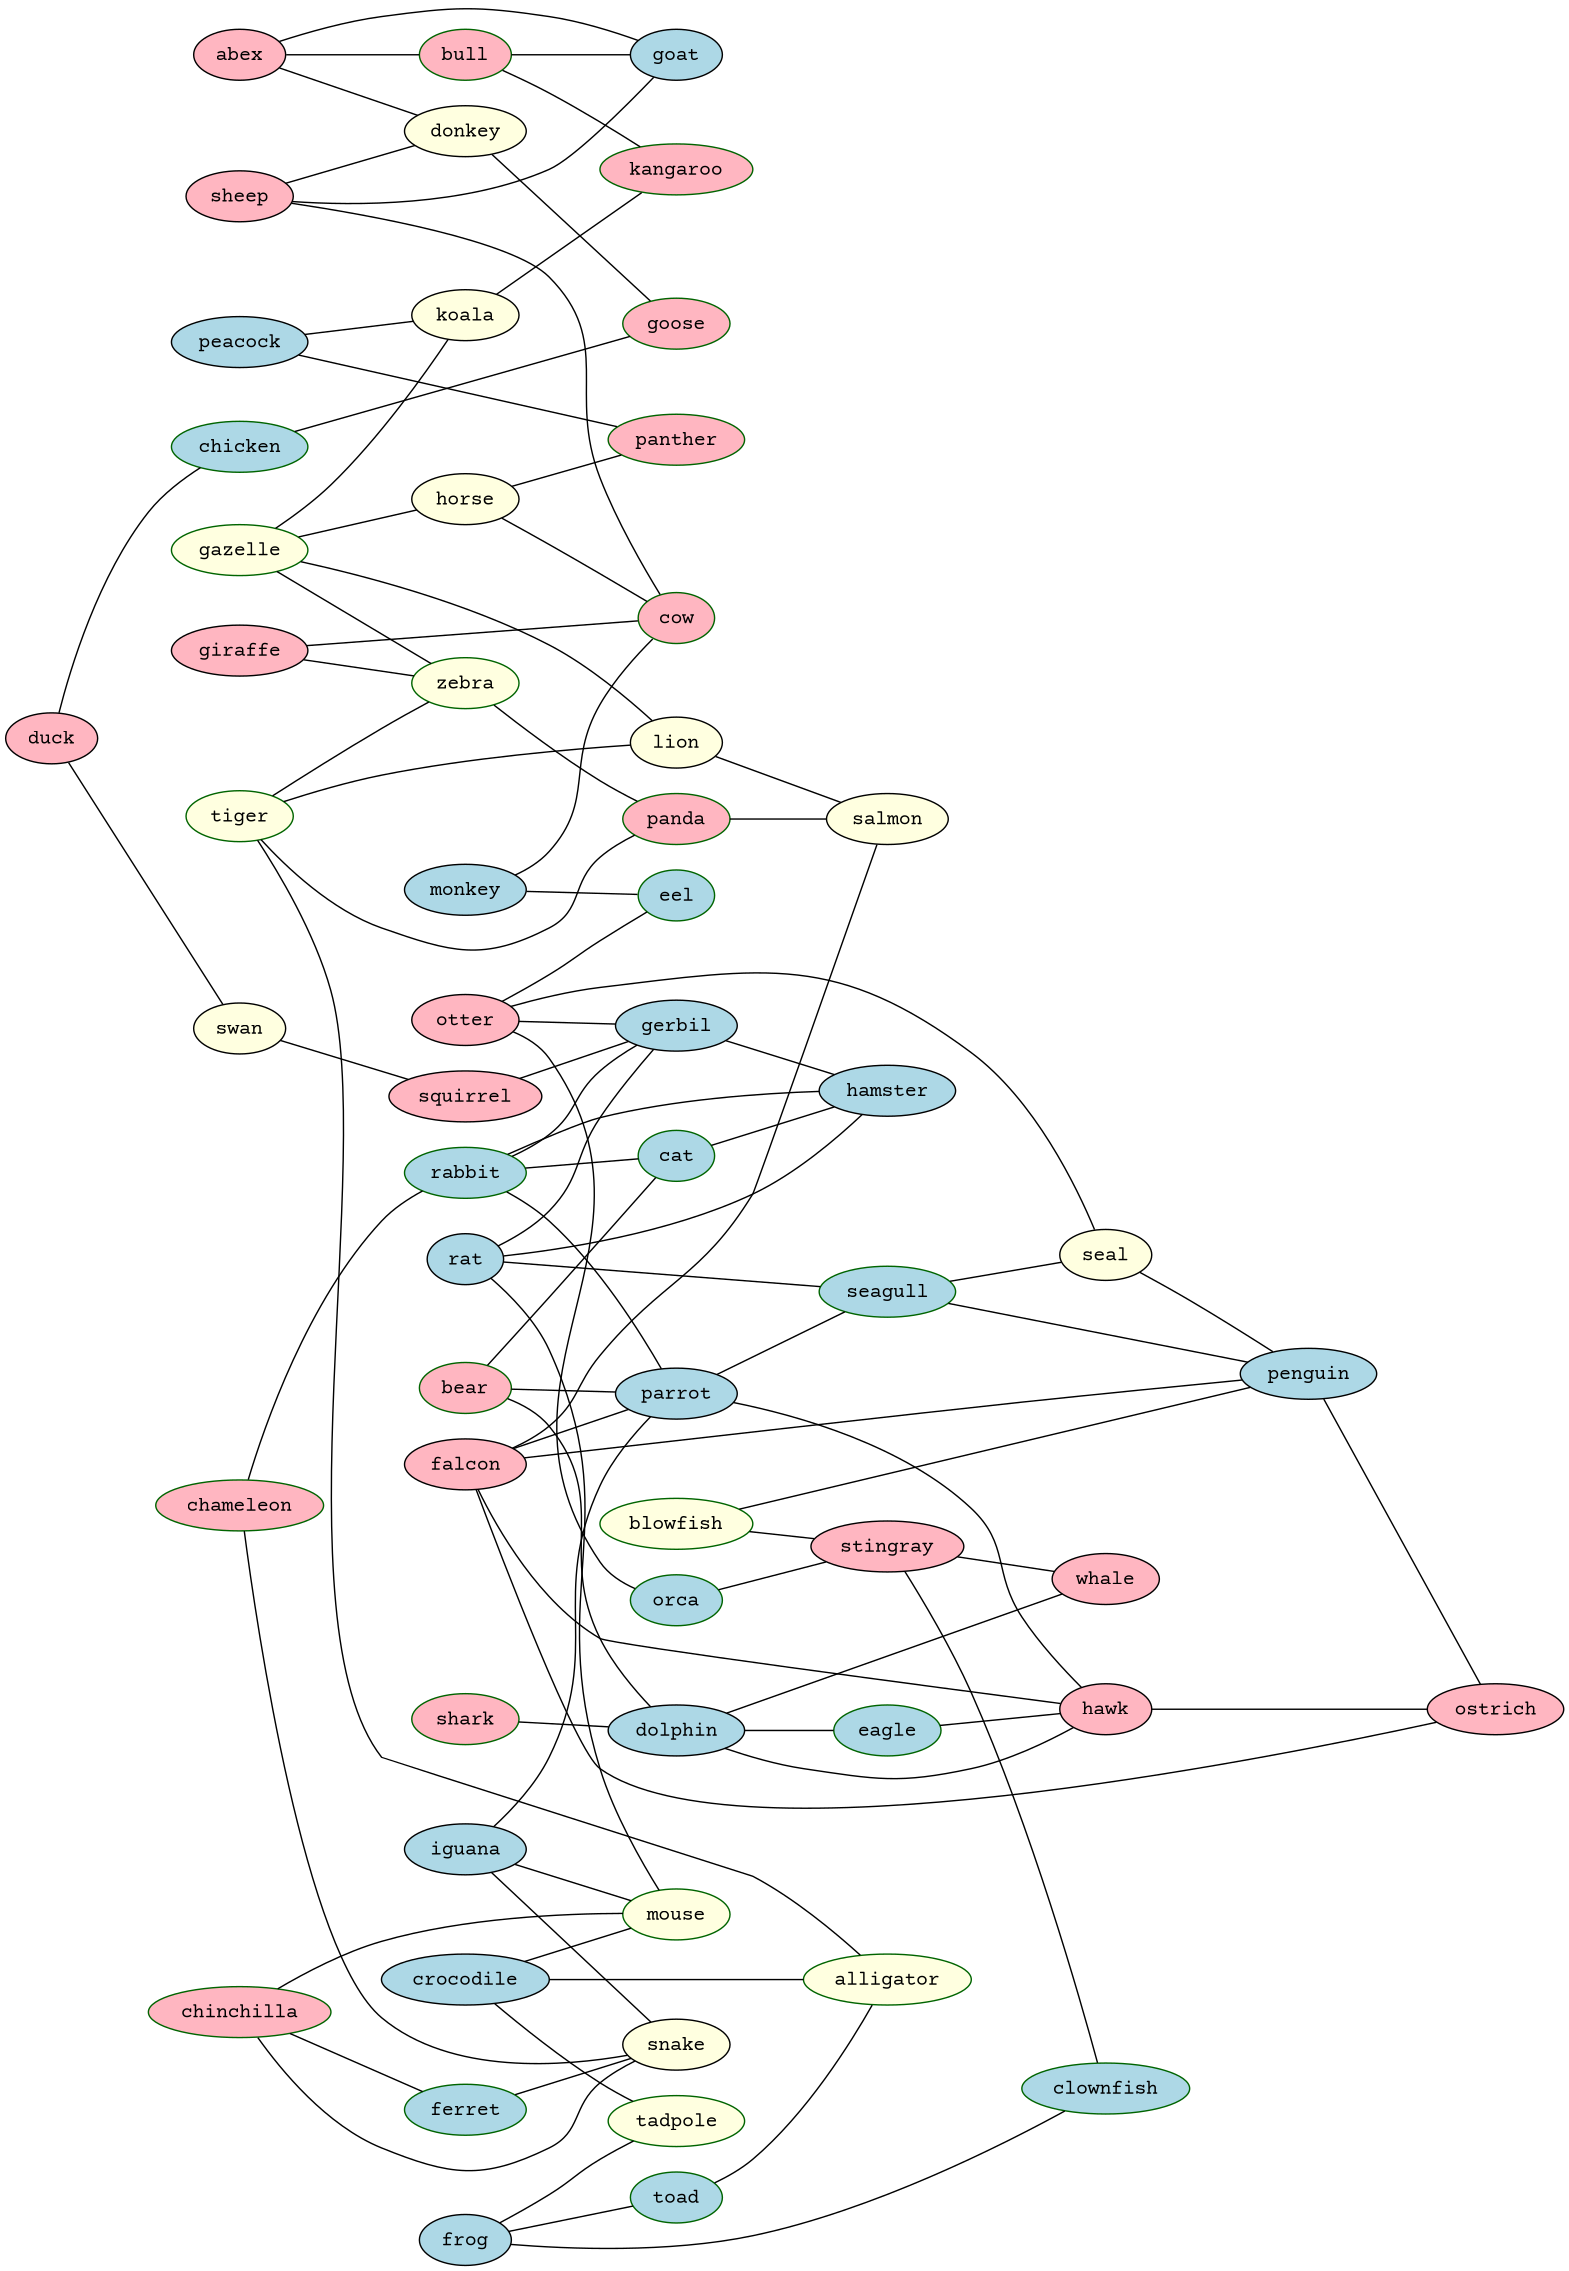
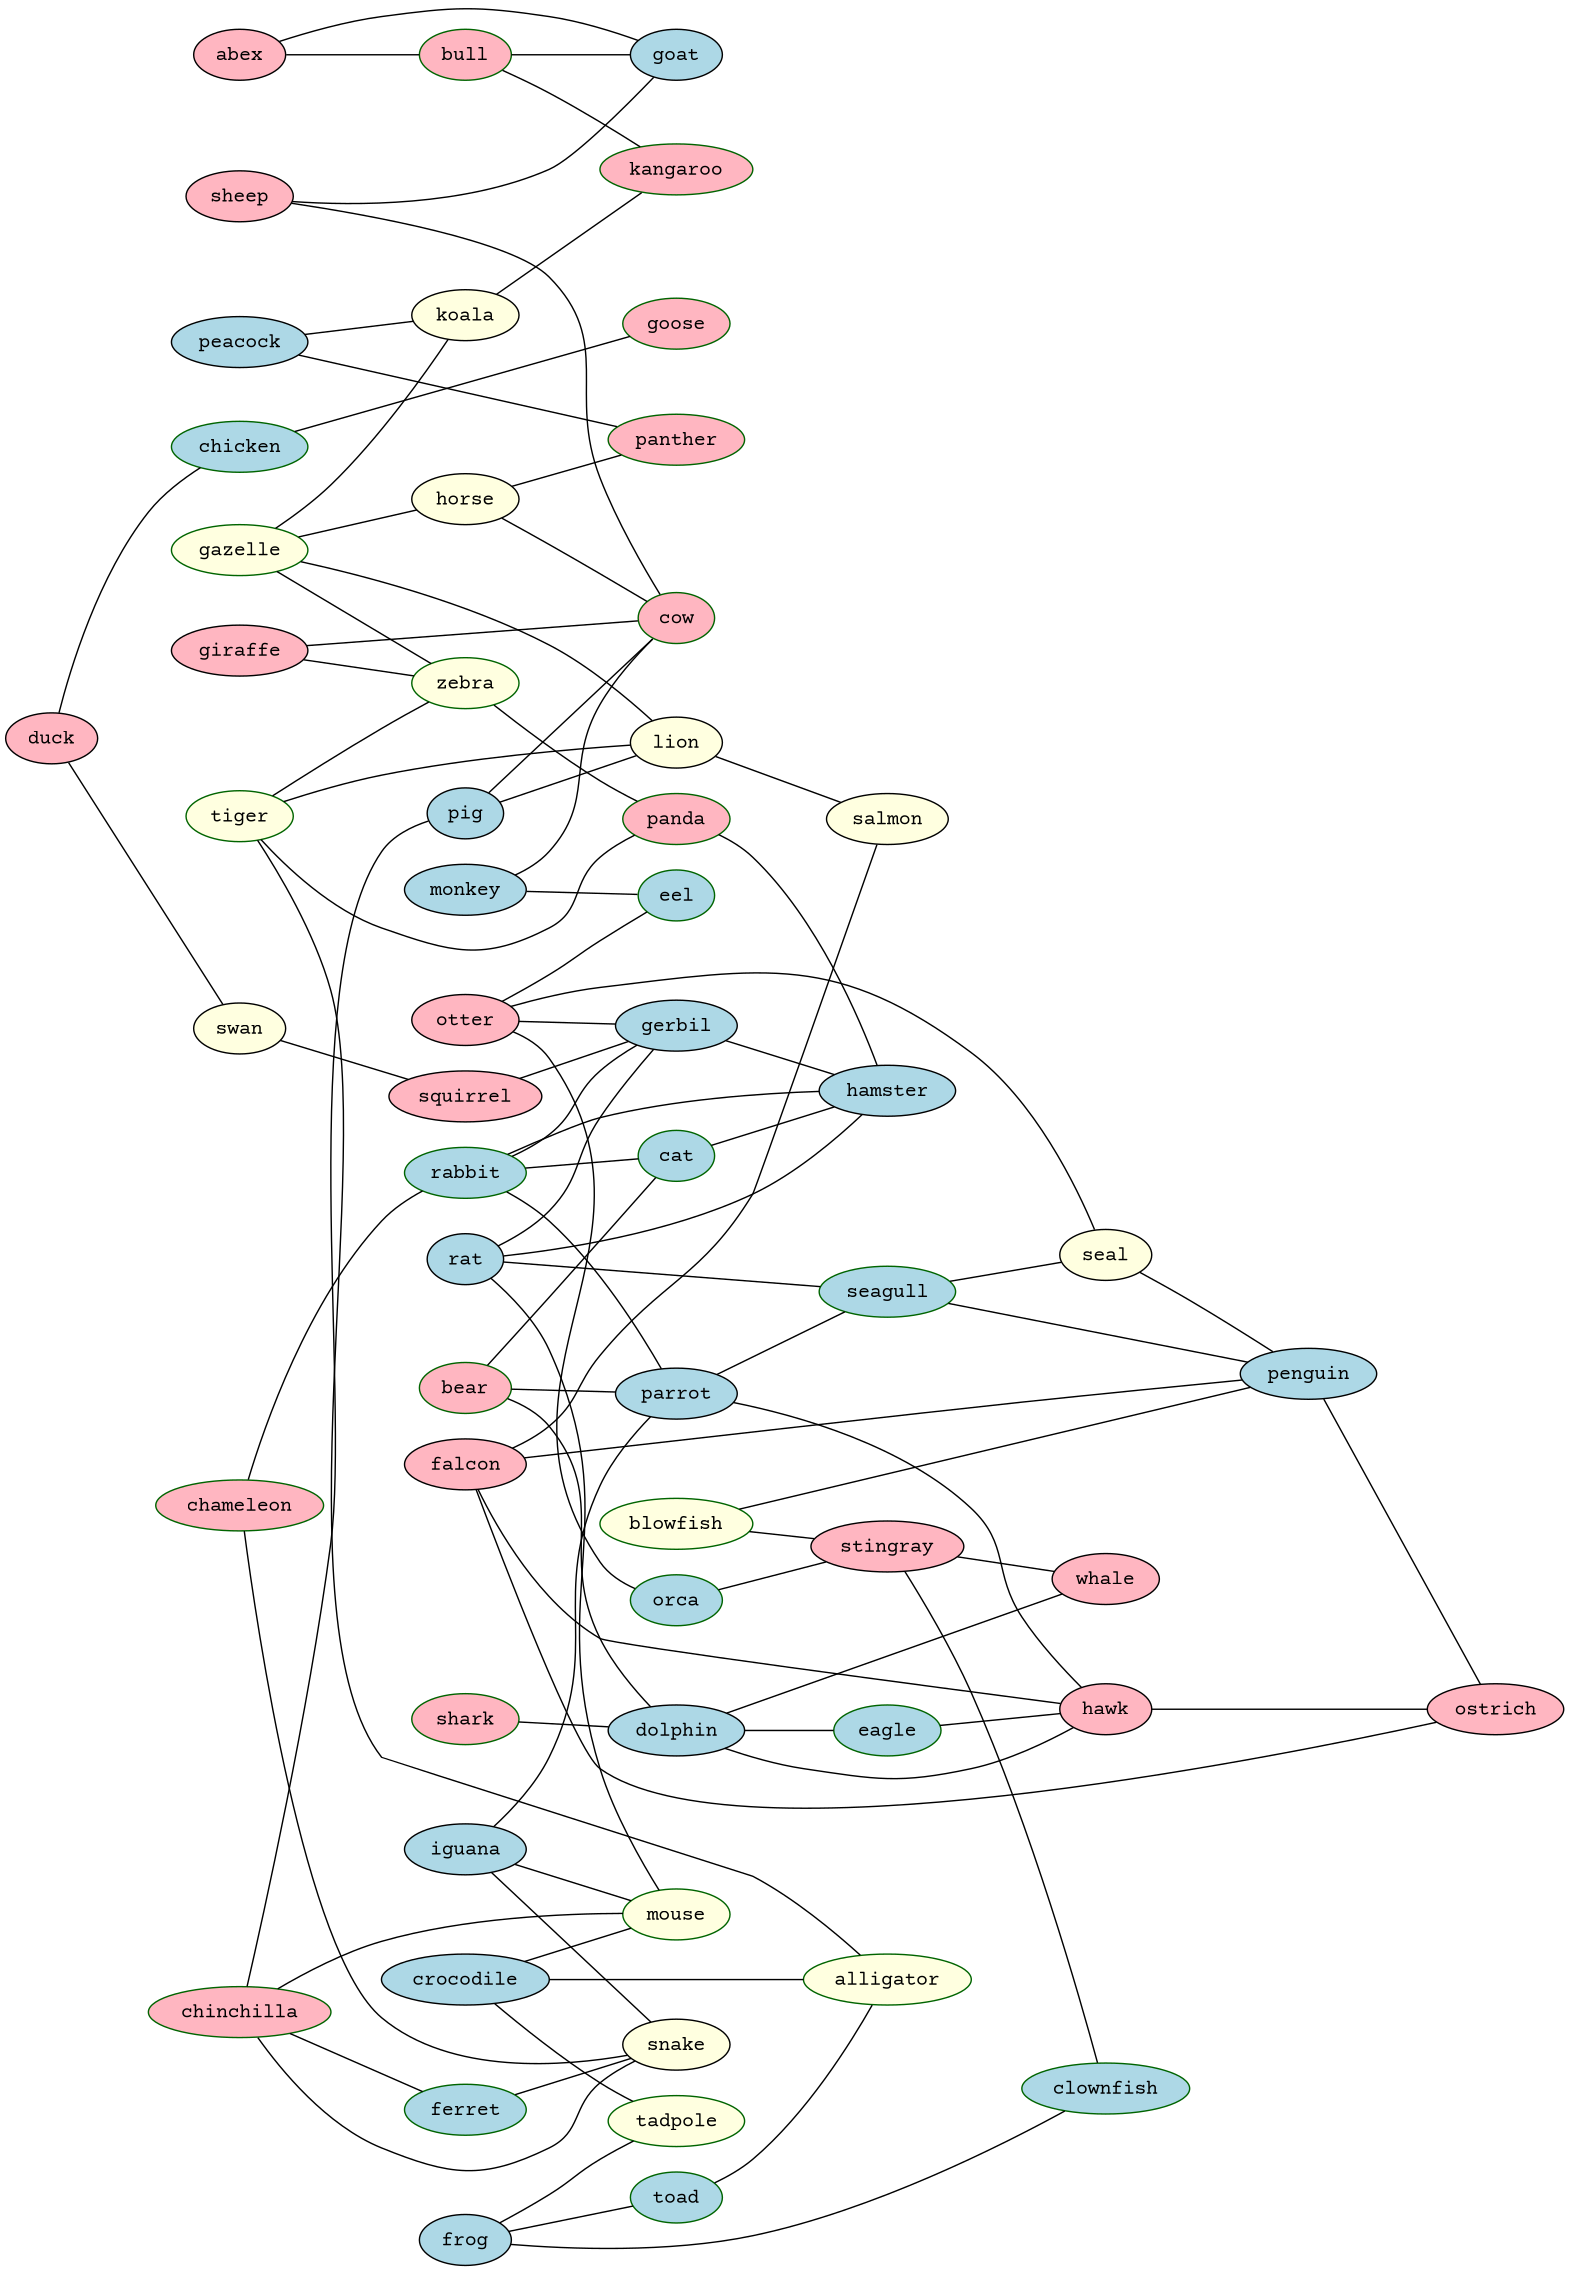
  strict graph {
    fontname="Courier Prime"
    rankdir=LR
    node [color=black fillcolor=lightblue fontname="Courier Prime" style=filled]
    edge [fontname="Courier Prime" weight=1]
    panther [color=darkgreen fillcolor=lightpink]
    peacock
    koala [fillcolor=lightyellow]
    kangaroo [color=darkgreen fillcolor=lightpink]
    gazelle [color=darkgreen fillcolor=lightyellow]
    horse [fillcolor=lightyellow]
    lion [fillcolor=lightyellow]
    zebra [color=darkgreen fillcolor=lightyellow]
    cow [color=darkgreen fillcolor=lightpink]
    salmon [fillcolor=lightyellow]
    panda [color=darkgreen fillcolor=lightpink]
    shark [color=darkgreen fillcolor=lightpink]
    dolphin
    hawk [fillcolor=lightpink]
    whale [fillcolor=lightpink]
    eagle [color=darkgreen]
    stingray [fillcolor=lightpink]
    clownfish [color=darkgreen]
    abex [fillcolor=lightpink]
    bull [color=darkgreen fillcolor=lightpink]
-   donkey [fillcolor=lightyellow]
    goat
    goose [color=darkgreen fillcolor=lightpink]
    mouse [color=darkgreen fillcolor=lightyellow]
    crocodile
    tadpole [color=darkgreen fillcolor=lightyellow]
    alligator [color=darkgreen fillcolor=lightyellow]
    duck [fillcolor=lightpink]
    chicken [color=darkgreen]
    swan [fillcolor=lightyellow]
    squirrel [fillcolor=lightpink]
    iguana
    snake [fillcolor=lightyellow]
    parrot
    seagull [color=darkgreen]
    sheep [fillcolor=lightpink]
    monkey
    eel [color=darkgreen]
    gerbil
    frog
    toad [color=darkgreen]
    chinchilla [color=darkgreen fillcolor=lightpink]
    ferret [color=darkgreen]
+   pig
    hamster
    chameleon [color=darkgreen fillcolor=lightpink]
    rabbit [color=darkgreen]
    cat [color=darkgreen]
    bear [color=darkgreen fillcolor=lightpink]
    tiger [color=darkgreen fillcolor=lightyellow]
    giraffe [fillcolor=lightpink]
    falcon [fillcolor=lightpink]
    penguin
    ostrich [fillcolor=lightpink]
    otter [fillcolor=lightpink]
    orca [color=darkgreen]
    seal [fillcolor=lightyellow]
    blowfish [color=darkgreen fillcolor=lightyellow]
    rat
    peacock -- panther
    peacock -- koala
    koala -- kangaroo
    gazelle -- koala
    gazelle -- horse
    gazelle -- lion
    gazelle -- zebra
    horse -- panther
    horse -- cow
    lion -- salmon
    zebra -- panda
-   panda -- salmon
+   panda -- hamster
    shark -- dolphin
    dolphin -- hawk
    dolphin -- whale
    dolphin -- eagle
    hawk -- ostrich
    eagle -- hawk
    stingray -- whale
    stingray -- clownfish
    abex -- bull
-   abex -- donkey
    abex -- goat
    bull -- kangaroo
    bull -- goat
-   donkey -- goose
    crocodile -- mouse
    crocodile -- tadpole
    crocodile -- alligator
    duck -- chicken
    duck -- swan
    chicken -- goose
    swan -- squirrel
    squirrel -- gerbil
    iguana -- mouse
    iguana -- snake
    iguana -- parrot
    parrot -- hawk
    parrot -- seagull
    seagull -- penguin
    seagull -- seal
    sheep -- cow
-   sheep -- donkey
    sheep -- goat
    monkey -- cow
    monkey -- eel
    gerbil -- hamster
    frog -- clownfish
    frog -- tadpole
    frog -- toad
    toad -- alligator
    chinchilla -- mouse
    chinchilla -- snake
    chinchilla -- ferret
+   chinchilla -- pig
    ferret -- snake
+   pig -- lion
+   pig -- cow
    chameleon -- snake
    chameleon -- rabbit
    rabbit -- parrot
    rabbit -- gerbil
    rabbit -- hamster
    rabbit -- cat
    cat -- hamster
    bear -- dolphin
    bear -- parrot
    bear -- cat
    tiger -- lion
    tiger -- zebra
    tiger -- panda
    tiger -- alligator
    giraffe -- zebra
    giraffe -- cow
    falcon -- salmon
    falcon -- hawk
-   falcon -- parrot
    falcon -- penguin
    falcon -- ostrich
    penguin -- ostrich
    otter -- eel
    otter -- gerbil
    otter -- orca
    otter -- seal
    orca -- stingray
    seal -- penguin
    blowfish -- stingray
    blowfish -- penguin
    rat -- mouse
    rat -- seagull
    rat -- gerbil
    rat -- hamster
  }
